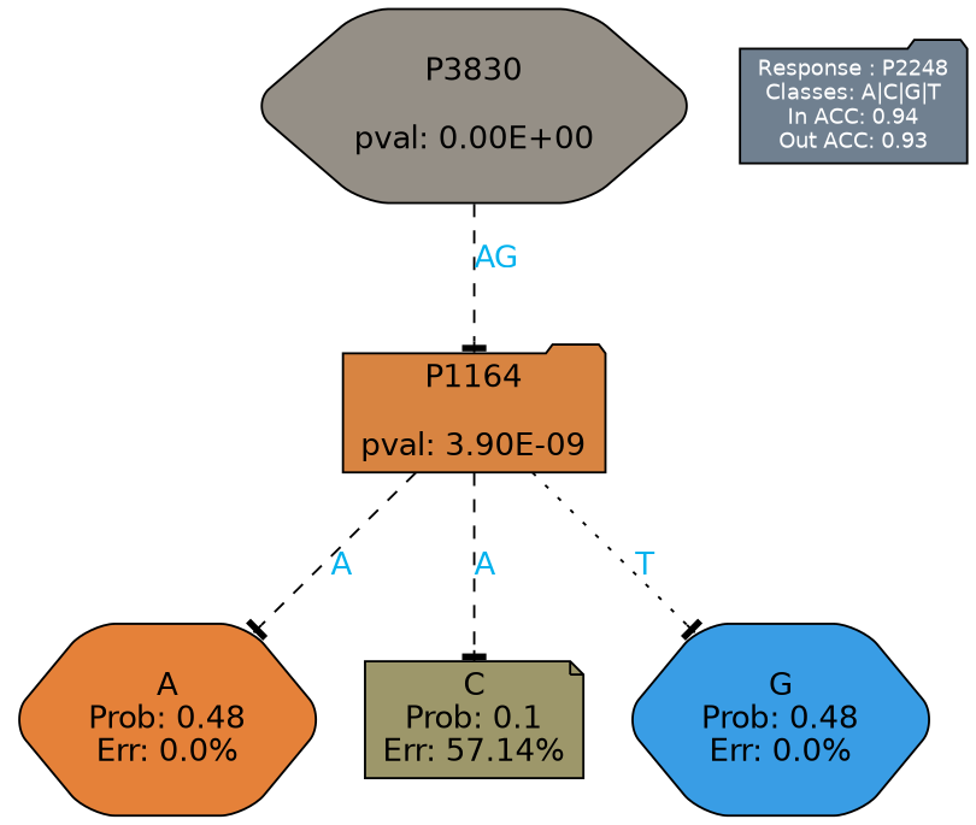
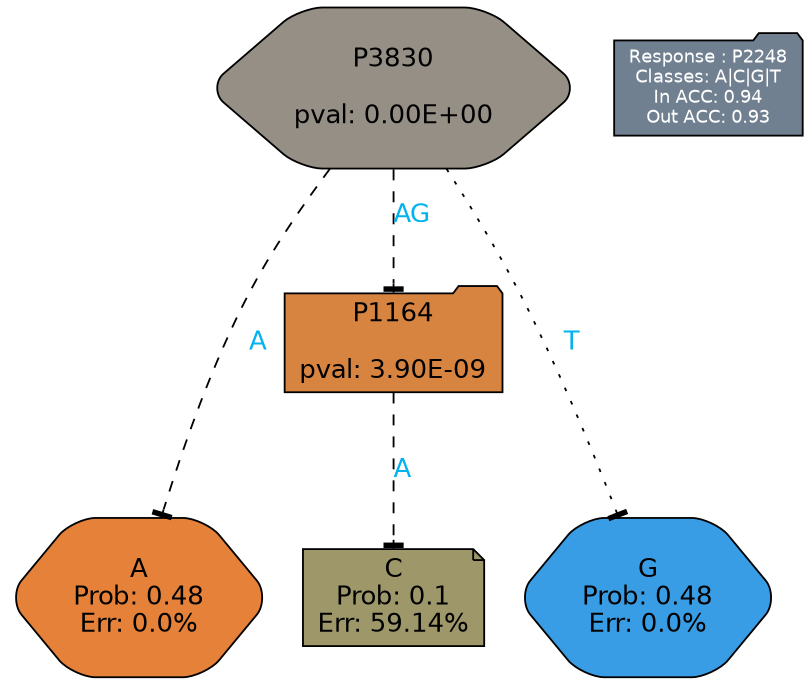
  digraph {
    ranksep=equally
    splines=polylines
    node [color=black fontname=helvetica shape=hexagon style="filled, rounded"]
    edge [arrowhead=tee fontcolor=deepskyblue2 fontname=helvetica style=dashed]
    n1 [fillcolor="#e58139" label="A\nProb: 0.48\nErr: 0.0%"]
-   n2 [fillcolor="#9d976a" label="C\nProb: 0.1\nErr: 57.14%" shape=note]
+   n2 [fillcolor="#9d976a" label="C\nProb: 0.1\nErr: 59.14%" shape=note]
    n3 [fillcolor="#399de5" label="G\nProb: 0.48\nErr: 0.0%"]
    n4 [align=left fillcolor=slategray fontcolor=white fontsize=10 label="Response : P2248\nClasses: A|C|G|T\nIn ACC: 0.94\nOut ACC: 0.93\n" shape=folder style=filled]
    n5 [fillcolor="#958f86" label="P3830\n\npval: 0.00E+00"]
    n6 [fillcolor="#d88441" label="P1164\n\npval: 3.90E-09" shape=folder]
    subgraph sub_1 {
      rank=same
      n1
      n2
      n3
    }
    subgraph sub_2 {
      rank=same
      n4
      n5
    }
-   n6 -> n3 [label=T style=dotted]
+   n5 -> n3 [label=T style=dotted]
    n5 -> n6 [label=AG]
-   n6 -> n1 [label=A]
+   n5 -> n1 [label=A]
    n6 -> n2 [label=A]
  }
